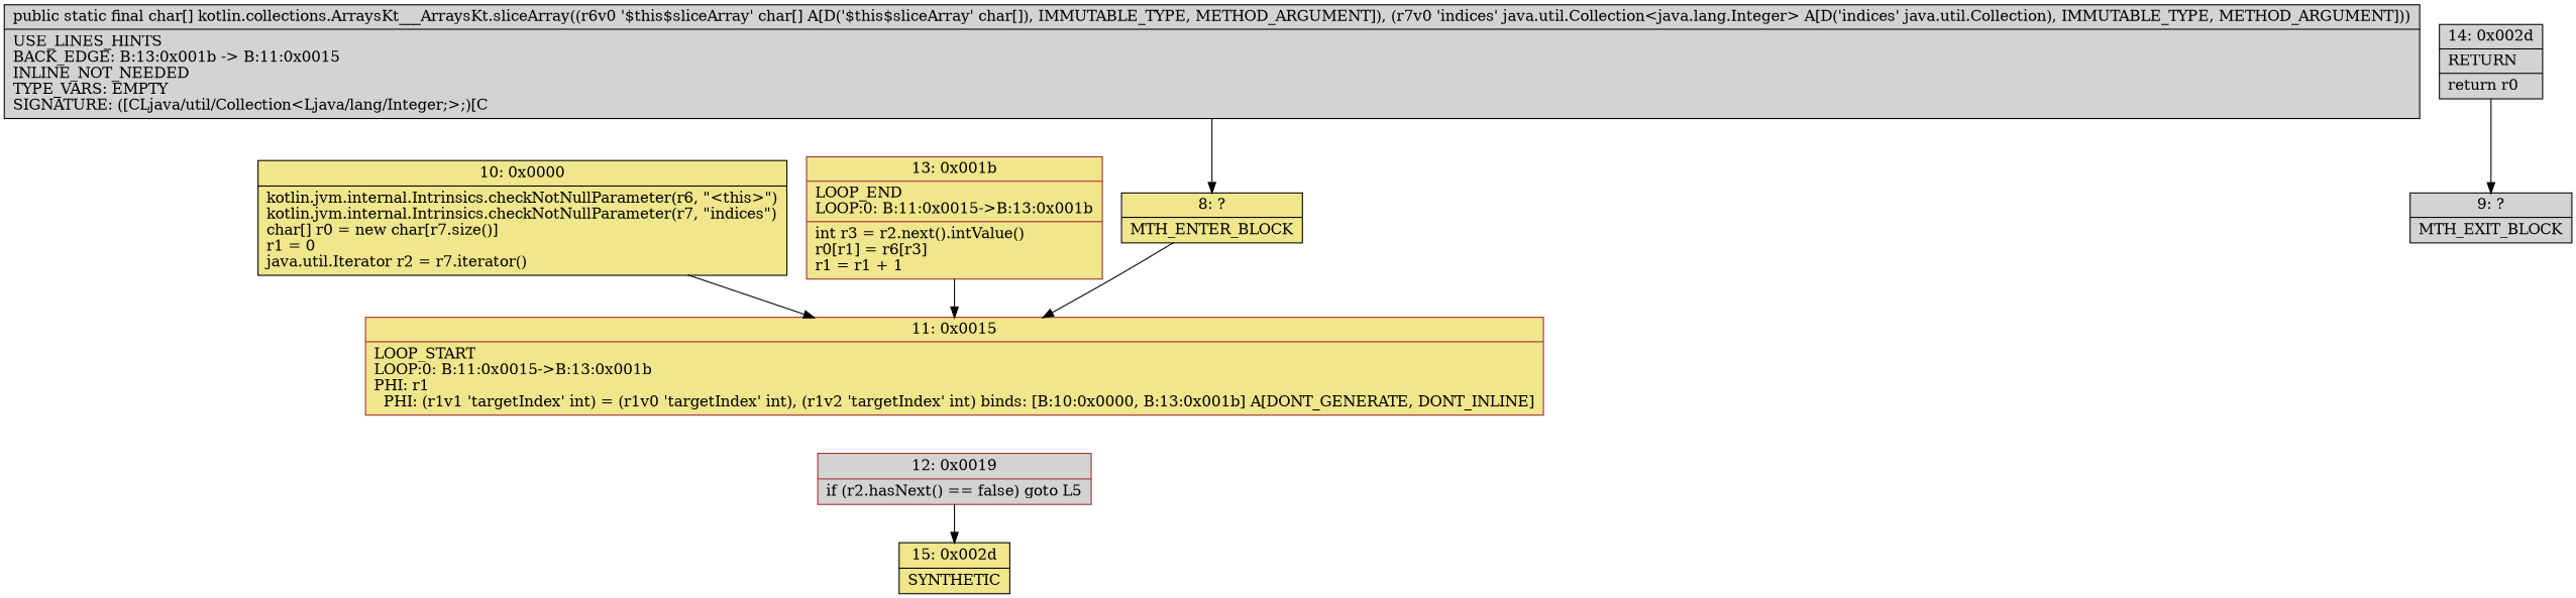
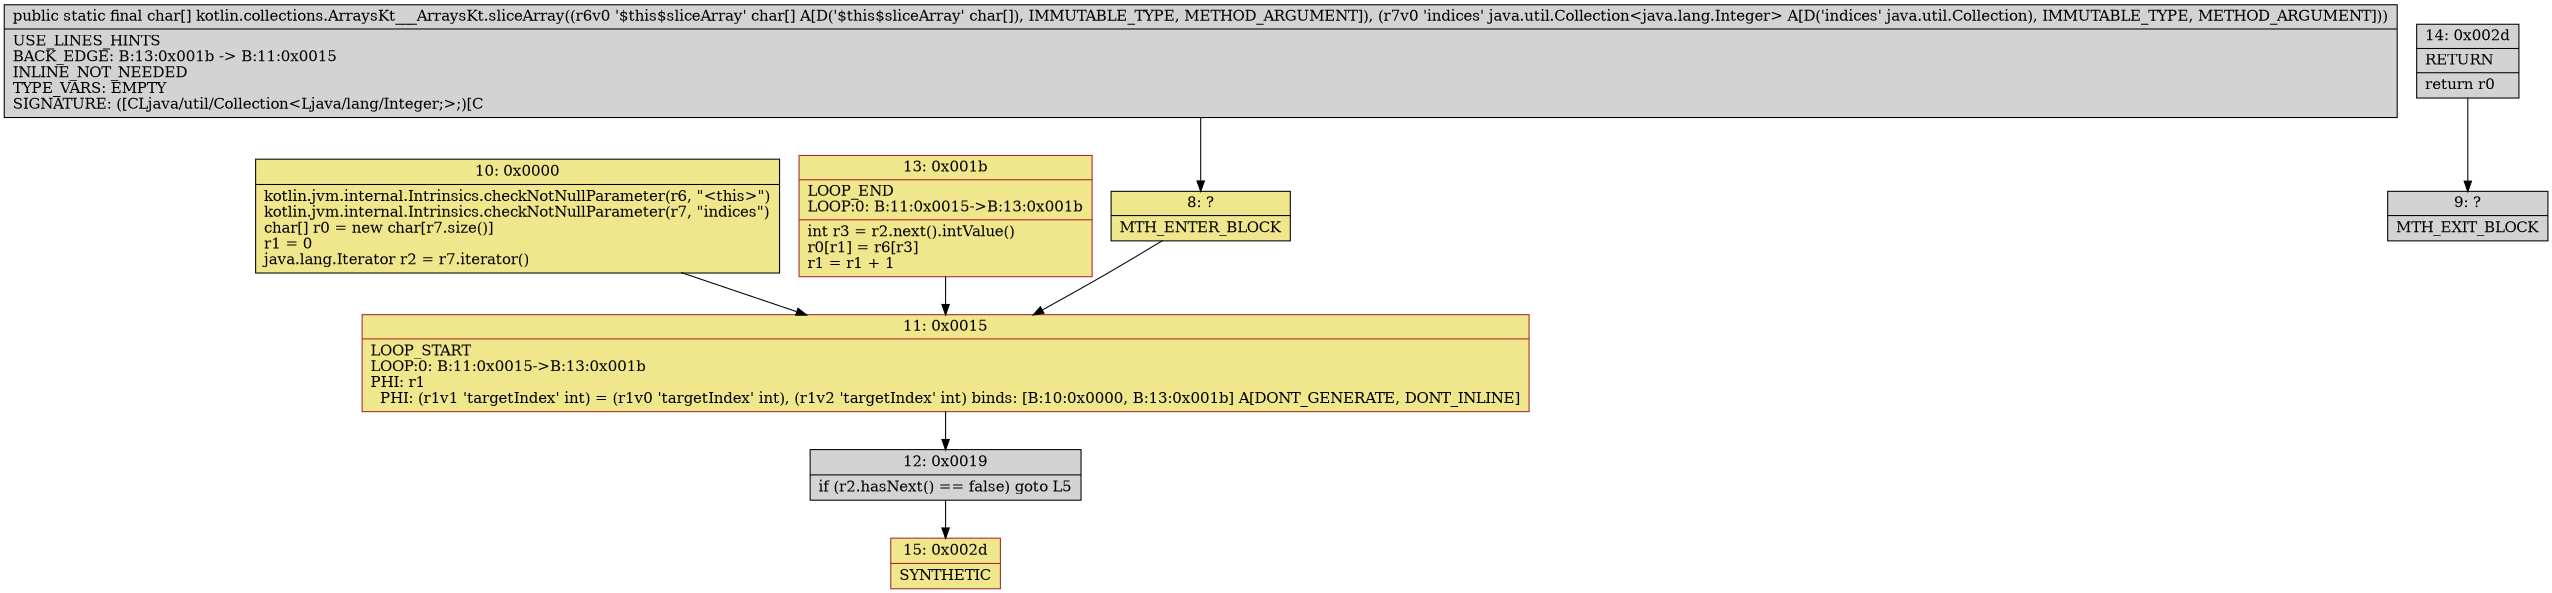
  digraph {
    node [color=black fillcolor=khaki shape=record style=filled]
    n1 [label="{8\:\ ?|MTH_ENTER_BLOCK\l}"]
    n2 [color=brown label="{11\:\ 0x0015|LOOP_START\lLOOP:0: B:11:0x0015\-\>B:13:0x001b\lPHI: r1 \l  PHI: (r1v1 'targetIndex' int) = (r1v0 'targetIndex' int), (r1v2 'targetIndex' int) binds: [B:10:0x0000, B:13:0x001b] A[DONT_GENERATE, DONT_INLINE]\l}"]
-   n3 [label="{10\:\ 0x0000|kotlin.jvm.internal.Intrinsics.checkNotNullParameter(r6, \"\<this\>\")\lkotlin.jvm.internal.Intrinsics.checkNotNullParameter(r7, \"indices\")\lchar[] r0 = new char[r7.size()]\lr1 = 0\ljava.util.Iterator r2 = r7.iterator()\l}"]
-   n4 [color=brown fillcolor=lightgrey label="{12\:\ 0x0019|if (r2.hasNext() == false) goto L5\l}"]
-   n5 [label="{15\:\ 0x002d|SYNTHETIC\l}"]
+   n3 [label="{10\:\ 0x0000|kotlin.jvm.internal.Intrinsics.checkNotNullParameter(r6, \"\<this\>\")\lkotlin.jvm.internal.Intrinsics.checkNotNullParameter(r7, \"indices\")\lchar[] r0 = new char[r7.size()]\lr1 = 0\ljava.lang.Iterator r2 = r7.iterator()\l}"]
+   n4 [fillcolor=lightgrey label="{12\:\ 0x0019|if (r2.hasNext() == false) goto L5\l}"]
+   n5 [color=brown label="{15\:\ 0x002d|SYNTHETIC\l}"]
    n6 [color=brown label="{13\:\ 0x001b|LOOP_END\lLOOP:0: B:11:0x0015\-\>B:13:0x001b\l|int r3 = r2.next().intValue()\lr0[r1] = r6[r3]\lr1 = r1 + 1\l}"]
    n7 [fillcolor=lightgrey label="{14\:\ 0x002d|RETURN\l|return r0\l}"]
    n8 [fillcolor=lightgrey label="{9\:\ ?|MTH_EXIT_BLOCK\l}"]
    n9 [fillcolor=lightgrey label="{public static final char[] kotlin.collections.ArraysKt___ArraysKt.sliceArray((r6v0 '$this$sliceArray' char[] A[D('$this$sliceArray' char[]), IMMUTABLE_TYPE, METHOD_ARGUMENT]), (r7v0 'indices' java.util.Collection\<java.lang.Integer\> A[D('indices' java.util.Collection), IMMUTABLE_TYPE, METHOD_ARGUMENT]))  | USE_LINES_HINTS\lBACK_EDGE: B:13:0x001b \-\> B:11:0x0015\lINLINE_NOT_NEEDED\lTYPE_VARS: EMPTY\lSIGNATURE: ([CLjava\/util\/Collection\<Ljava\/lang\/Integer;\>;)[C\l}"]
    n1 -> n2
+   n2 -> n4
    n3 -> n2
    n4 -> n5
    n6 -> n2
    n7 -> n8
    n9 -> n1
  }
